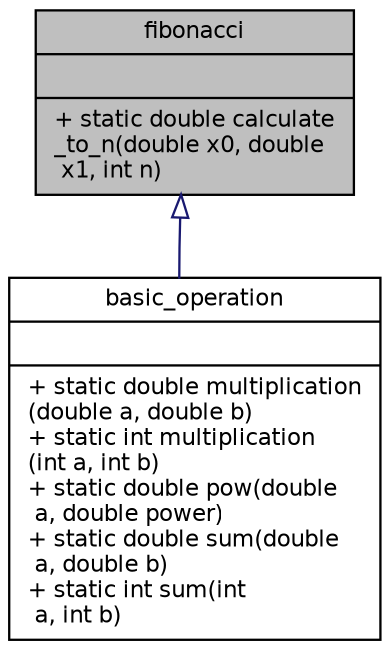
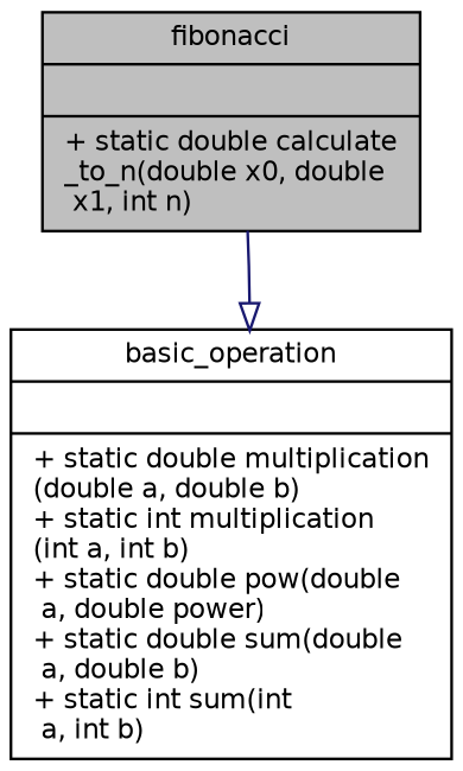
  digraph {
    node [color=black fontname=Helvetica fontsize=10 shape=record style=filled]
    n1 [fillcolor=grey75 fontcolor=black height=0.2 label="{fibonacci\n||+ static double calculate\l_to_n(double x0, double\l x1, int n)\l}" width=0.4]
    n2 [fillcolor=white height=0.2 label="{basic_operation\n||+ static double multiplication\l(double a, double b)\l+ static int multiplication\l(int a, int b)\l+ static double pow(double\l a, double power)\l+ static double sum(double\l a, double b)\l+ static int sum(int\l a, int b)\l}" width=0.4]
-   n1 -> n2 [arrowtail=onormal color=midnightblue dir=back fontname=Helvetica fontsize=10 labelfontname=Helvetica labelfontsize=10 style=solid]
+   n2 -> n1 [arrowtail=onormal color=midnightblue dir=back fontname=Helvetica fontsize=10 labelfontname=Helvetica labelfontsize=10 style=solid]
  }
